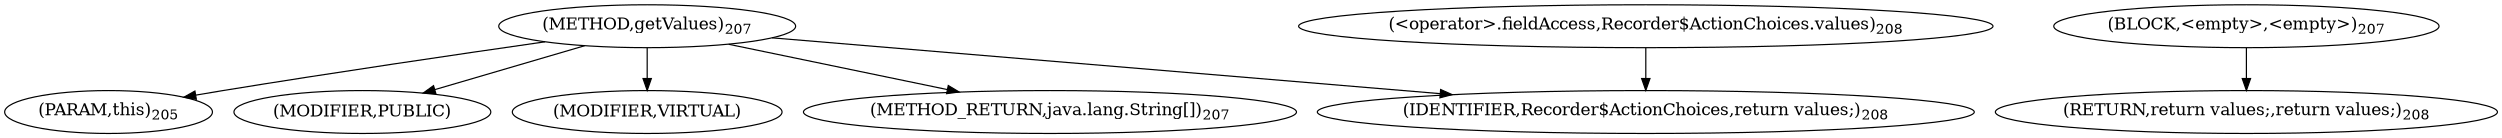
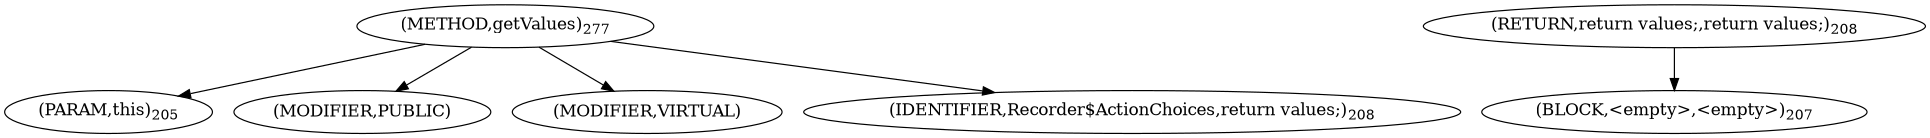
  digraph {
-   n1 [label=<(METHOD,getValues)<SUB>207</SUB>>]
+   n1 [label=<(METHOD,getValues)<SUB>277</SUB>>]
    n2 [label=<(PARAM,this)<SUB>205</SUB>>]
    n3 [label=<(MODIFIER,PUBLIC)>]
    n4 [label=<(MODIFIER,VIRTUAL)>]
-   n5 [label=<(METHOD_RETURN,java.lang.String[])<SUB>207</SUB>>]
    n6 [label=<(IDENTIFIER,Recorder$ActionChoices,return values;)<SUB>208</SUB>>]
    n7 [label=<(BLOCK,&lt;empty&gt;,&lt;empty&gt;)<SUB>207</SUB>>]
    n8 [label=<(RETURN,return values;,return values;)<SUB>208</SUB>>]
-   n9 [label=<(&lt;operator&gt;.fieldAccess,Recorder$ActionChoices.values)<SUB>208</SUB>>]
    n1 -> n2
    n1 -> n3
    n1 -> n4
-   n1 -> n5
    n1 -> n6
-   n7 -> n8
-   n9 -> n6
+   n8 -> n7
  }
